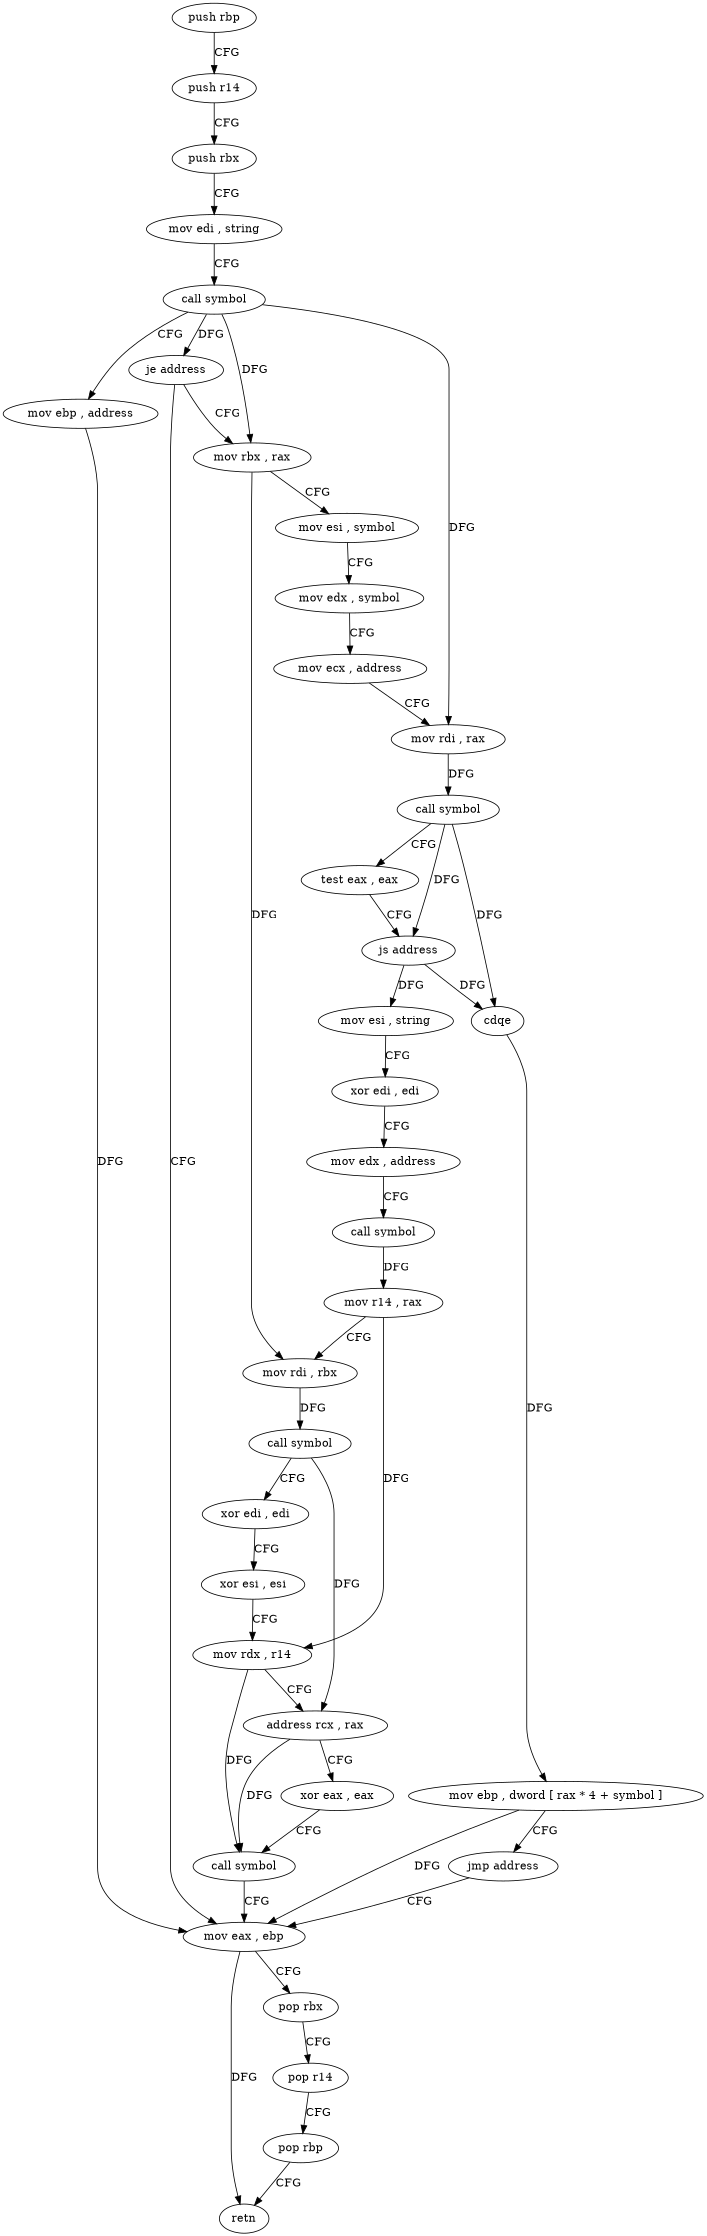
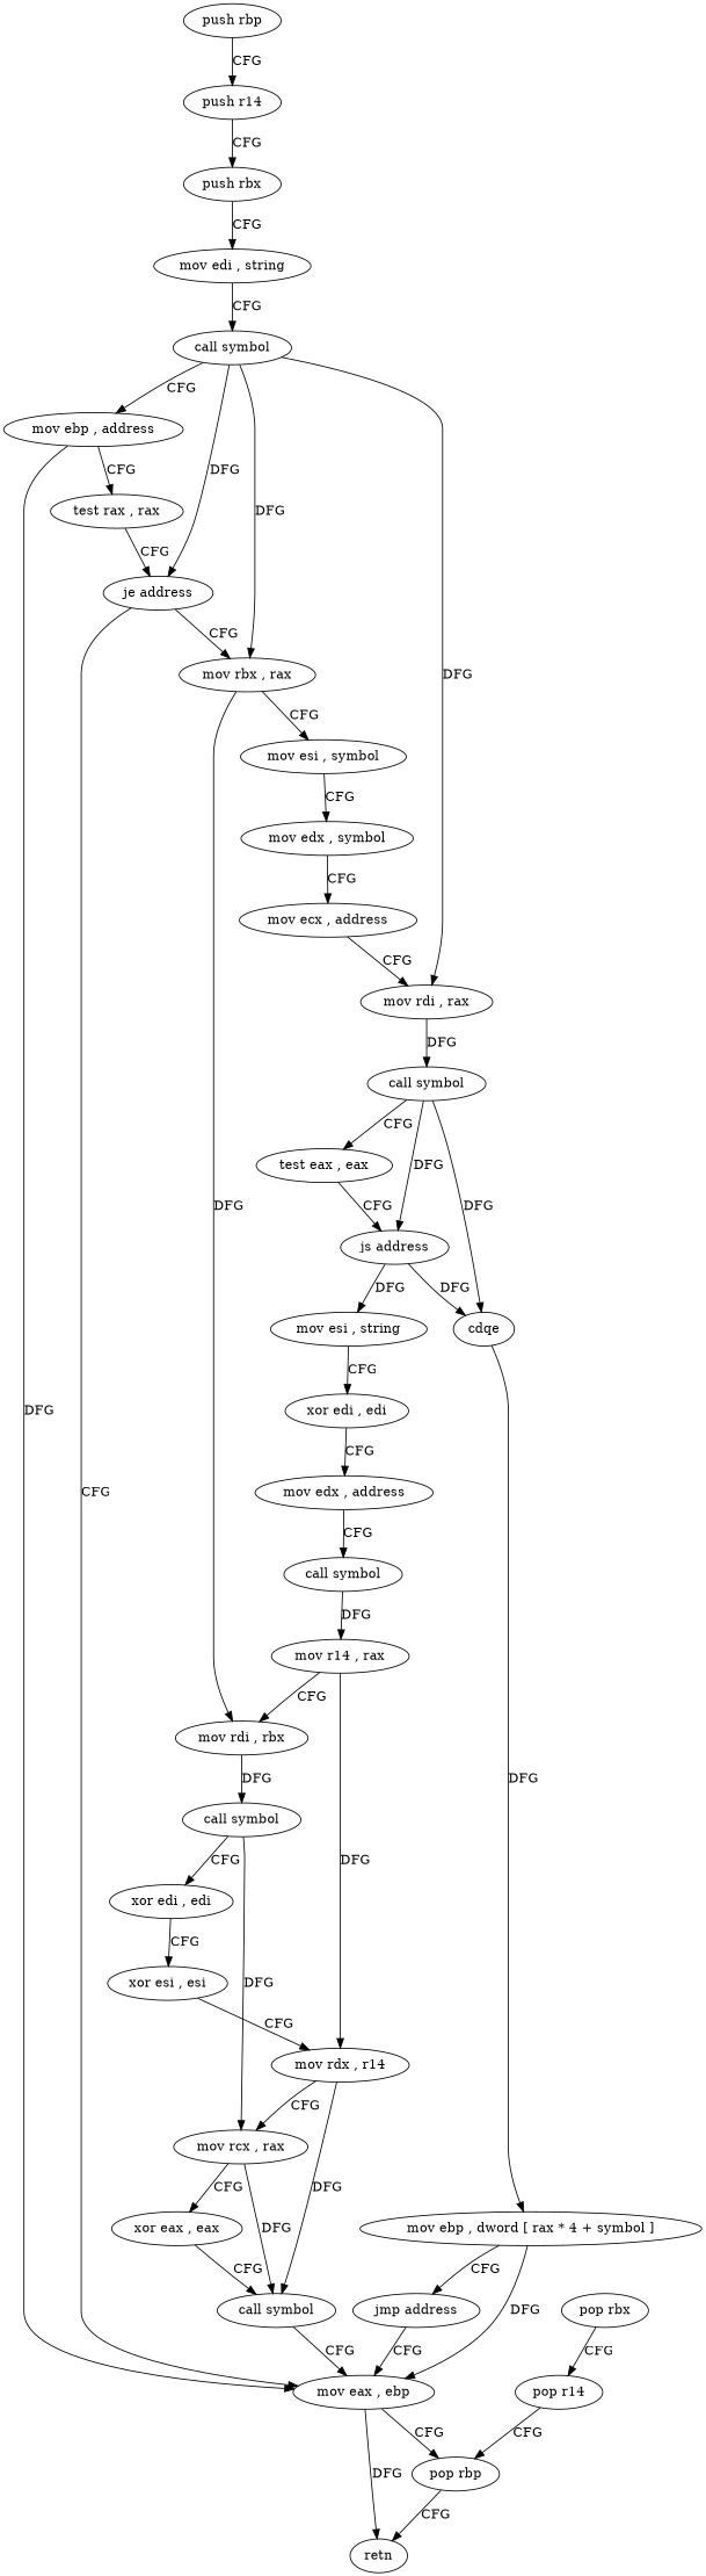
  digraph {
    n1 [label="push rbp"]
    n2 [label="push r14"]
    n3 [label="push rbx"]
    n4 [label="mov edi , string"]
    n5 [label="call symbol"]
    n6 [label="mov ebp , address"]
    n7 [label="je address"]
    n8 [label="mov rbx , rax"]
    n9 [label="mov rdi , rax"]
+   n10 [label="test rax , rax"]
    n11 [label="mov eax , ebp"]
    n12 [label="mov esi , symbol"]
    n13 [label="mov rdi , rbx"]
    n14 [label="call symbol"]
    n15 [label="pop rbx"]
    n16 [label=retn]
    n17 [label="pop r14"]
    n18 [label="mov edx , symbol"]
    n19 [label="call symbol"]
    n20 [label="pop rbp"]
    n21 [label="mov ecx , address"]
    n22 [label="test eax , eax"]
    n23 [label="js address"]
    n24 [label=cdqe]
    n25 [label="mov esi , string"]
    n26 [label="mov ebp , dword [ rax * 4 + symbol ]"]
    n27 [label="xor edi , edi"]
    n28 [label="mov edx , address"]
    n29 [label="jmp address"]
    n30 [label="call symbol"]
    n31 [label="mov r14 , rax"]
    n32 [label="mov rdx , r14"]
-   n33 [label="address rcx , rax"]
+   n33 [label="mov rcx , rax"]
    n34 [label="call symbol"]
    n35 [label="xor edi , edi"]
    n36 [label="xor esi , esi"]
    n37 [label="xor eax , eax"]
    n1 -> n2 [label=CFG]
    n2 -> n3 [label=CFG]
    n3 -> n4 [label=CFG]
    n4 -> n5 [label=CFG]
    n5 -> n6 [label=CFG]
    n5 -> n7 [label=DFG]
    n5 -> n8 [label=DFG]
    n5 -> n9 [label=DFG]
+   n6 -> n10 [label=CFG]
    n6 -> n11 [label=DFG]
    n7 -> n8 [label=CFG]
    n7 -> n11 [label=CFG]
    n8 -> n12 [label=CFG]
    n8 -> n13 [label=DFG]
    n9 -> n14 [label=DFG]
-   n11 -> n15 [label=CFG]
+   n10 -> n7 [label=CFG]
+   n11 -> n20 [label=CFG]
    n11 -> n16 [label=DFG]
    n12 -> n18 [label=CFG]
    n13 -> n19 [label=DFG]
    n14 -> n22 [label=CFG]
    n14 -> n23 [label=DFG]
    n14 -> n24 [label=DFG]
    n15 -> n17 [label=CFG]
    n17 -> n20 [label=CFG]
    n18 -> n21 [label=CFG]
    n19 -> n33 [label=DFG]
    n19 -> n35 [label=CFG]
    n20 -> n16 [label=CFG]
    n21 -> n9 [label=CFG]
    n22 -> n23 [label=CFG]
    n23 -> n24 [label=DFG]
    n23 -> n25 [label=DFG]
    n24 -> n26 [label=DFG]
    n25 -> n27 [label=CFG]
    n26 -> n11 [label=DFG]
    n26 -> n29 [label=CFG]
    n27 -> n28 [label=CFG]
    n28 -> n30 [label=CFG]
    n29 -> n11 [label=CFG]
    n30 -> n31 [label=DFG]
    n31 -> n13 [label=CFG]
    n31 -> n32 [label=DFG]
    n32 -> n33 [label=CFG]
    n32 -> n34 [label=DFG]
    n33 -> n34 [label=DFG]
    n33 -> n37 [label=CFG]
    n34 -> n11 [label=CFG]
    n35 -> n36 [label=CFG]
    n36 -> n32 [label=CFG]
    n37 -> n34 [label=CFG]
  }
